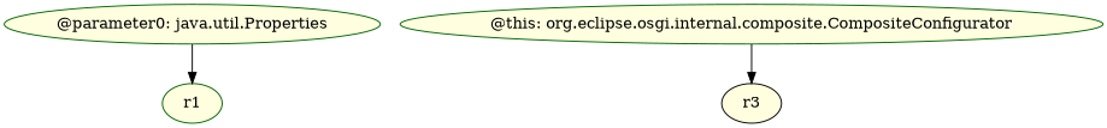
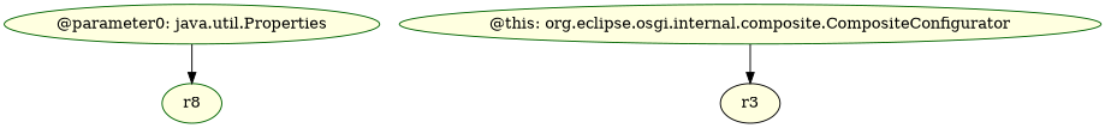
  digraph {
    node [color=darkgreen fillcolor=lightyellow style=filled]
    n1 [label="@parameter0: java.util.Properties"]
-   n2 [label=r1]
+   n2 [label=r8]
    n3 [label="@this: org.eclipse.osgi.internal.composite.CompositeConfigurator"]
    n4 [color=black label=r3]
    n1 -> n2
    n3 -> n4
  }
